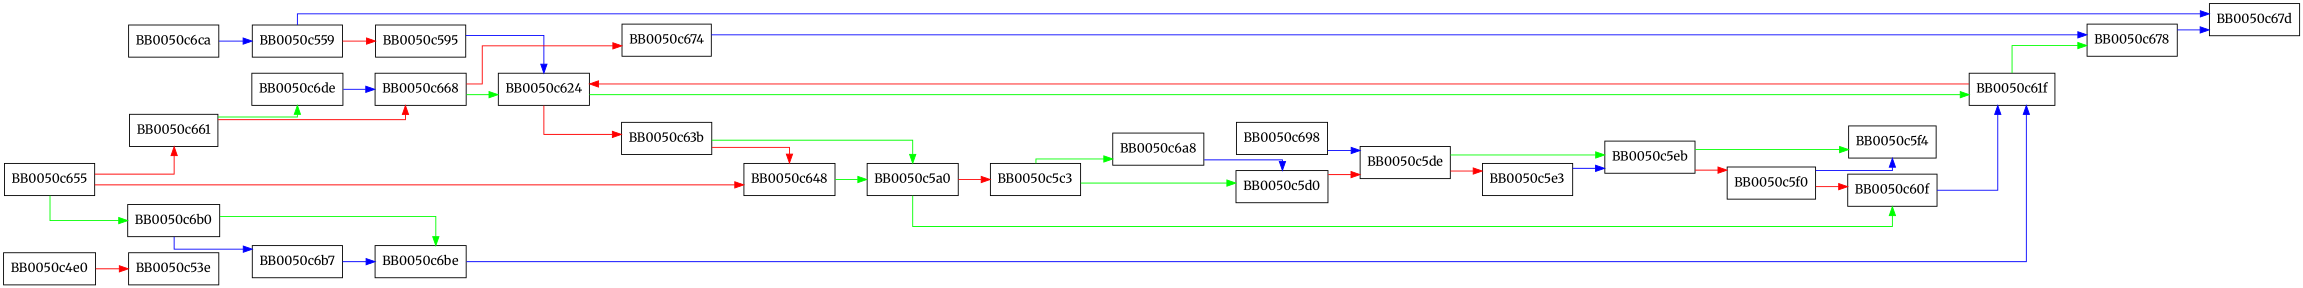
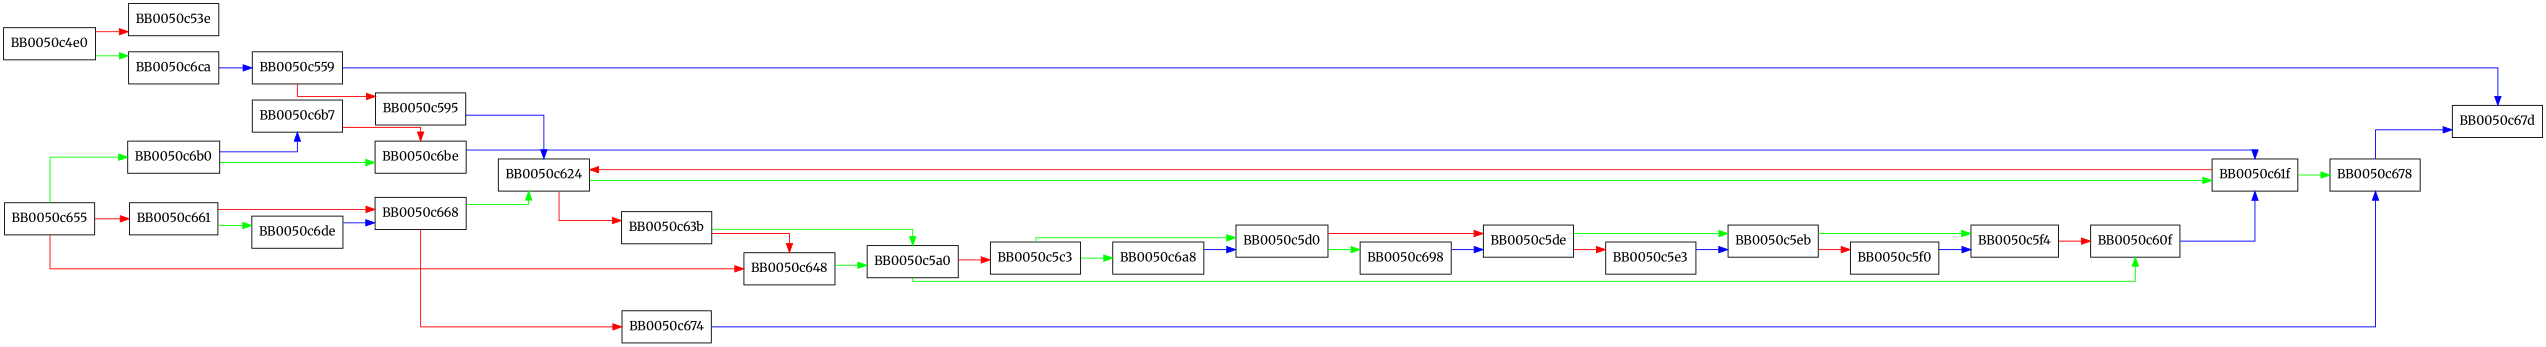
  digraph {
    fontname=Merriweather
    rankdir=LR
    splines=ortho
    node [fontname=Merriweather shape=box]
    edge [color=green fontname=Merriweather]
    BB0050c4e0
    BB0050c6ca
    BB0050c53e
    BB0050c559
    BB0050c67d
    BB0050c595
    BB0050c624
    BB0050c61f
    BB0050c63b
    BB0050c678
    BB0050c5a0
    BB0050c648
    BB0050c60f
    BB0050c5c3
    BB0050c6a8
    BB0050c5d0
    BB0050c698
    BB0050c5de
    BB0050c5eb
    BB0050c5e3
    BB0050c5f4
    BB0050c5f0
    BB0050c655
    BB0050c6b0
    BB0050c661
    BB0050c6be
    BB0050c6b7
    BB0050c6de
    BB0050c668
    BB0050c674
+   BB0050c4e0 -> BB0050c6ca
    BB0050c4e0 -> BB0050c53e [color=red]
    BB0050c6ca -> BB0050c559 [color=blue]
    BB0050c559 -> BB0050c67d [color=blue]
    BB0050c559 -> BB0050c595 [color=red]
    BB0050c595 -> BB0050c624 [color=blue]
    BB0050c624 -> BB0050c61f
    BB0050c624 -> BB0050c63b [color=red]
    BB0050c61f -> BB0050c624 [color=red]
    BB0050c61f -> BB0050c678
    BB0050c63b -> BB0050c5a0
    BB0050c63b -> BB0050c648 [color=red]
    BB0050c678 -> BB0050c67d [color=blue]
    BB0050c5a0 -> BB0050c60f
    BB0050c5a0 -> BB0050c5c3 [color=red]
    BB0050c648 -> BB0050c5a0
    BB0050c60f -> BB0050c61f [color=blue]
    BB0050c5c3 -> BB0050c6a8
    BB0050c5c3 -> BB0050c5d0
    BB0050c6a8 -> BB0050c5d0 [color=blue]
+   BB0050c5d0 -> BB0050c698
    BB0050c5d0 -> BB0050c5de [color=red]
    BB0050c698 -> BB0050c5de [color=blue]
    BB0050c5de -> BB0050c5eb
    BB0050c5de -> BB0050c5e3 [color=red]
    BB0050c5eb -> BB0050c5f4
    BB0050c5eb -> BB0050c5f0 [color=red]
    BB0050c5e3 -> BB0050c5eb [color=blue]
-   BB0050c5f0 -> BB0050c60f [color=red]
+   BB0050c5f4 -> BB0050c60f [color=red]
    BB0050c5f0 -> BB0050c5f4 [color=blue]
    BB0050c655 -> BB0050c648 [color=red]
    BB0050c655 -> BB0050c6b0
    BB0050c655 -> BB0050c661 [color=red]
    BB0050c6b0 -> BB0050c6be
    BB0050c6b0 -> BB0050c6b7 [color=blue]
    BB0050c661 -> BB0050c6de
    BB0050c661 -> BB0050c668 [color=red]
    BB0050c6be -> BB0050c61f [color=blue]
-   BB0050c6b7 -> BB0050c6be [color=blue]
+   BB0050c6b7 -> BB0050c6be [color=red]
    BB0050c6de -> BB0050c668 [color=blue]
    BB0050c668 -> BB0050c624
    BB0050c668 -> BB0050c674 [color=red]
    BB0050c674 -> BB0050c678 [color=blue]
  }
